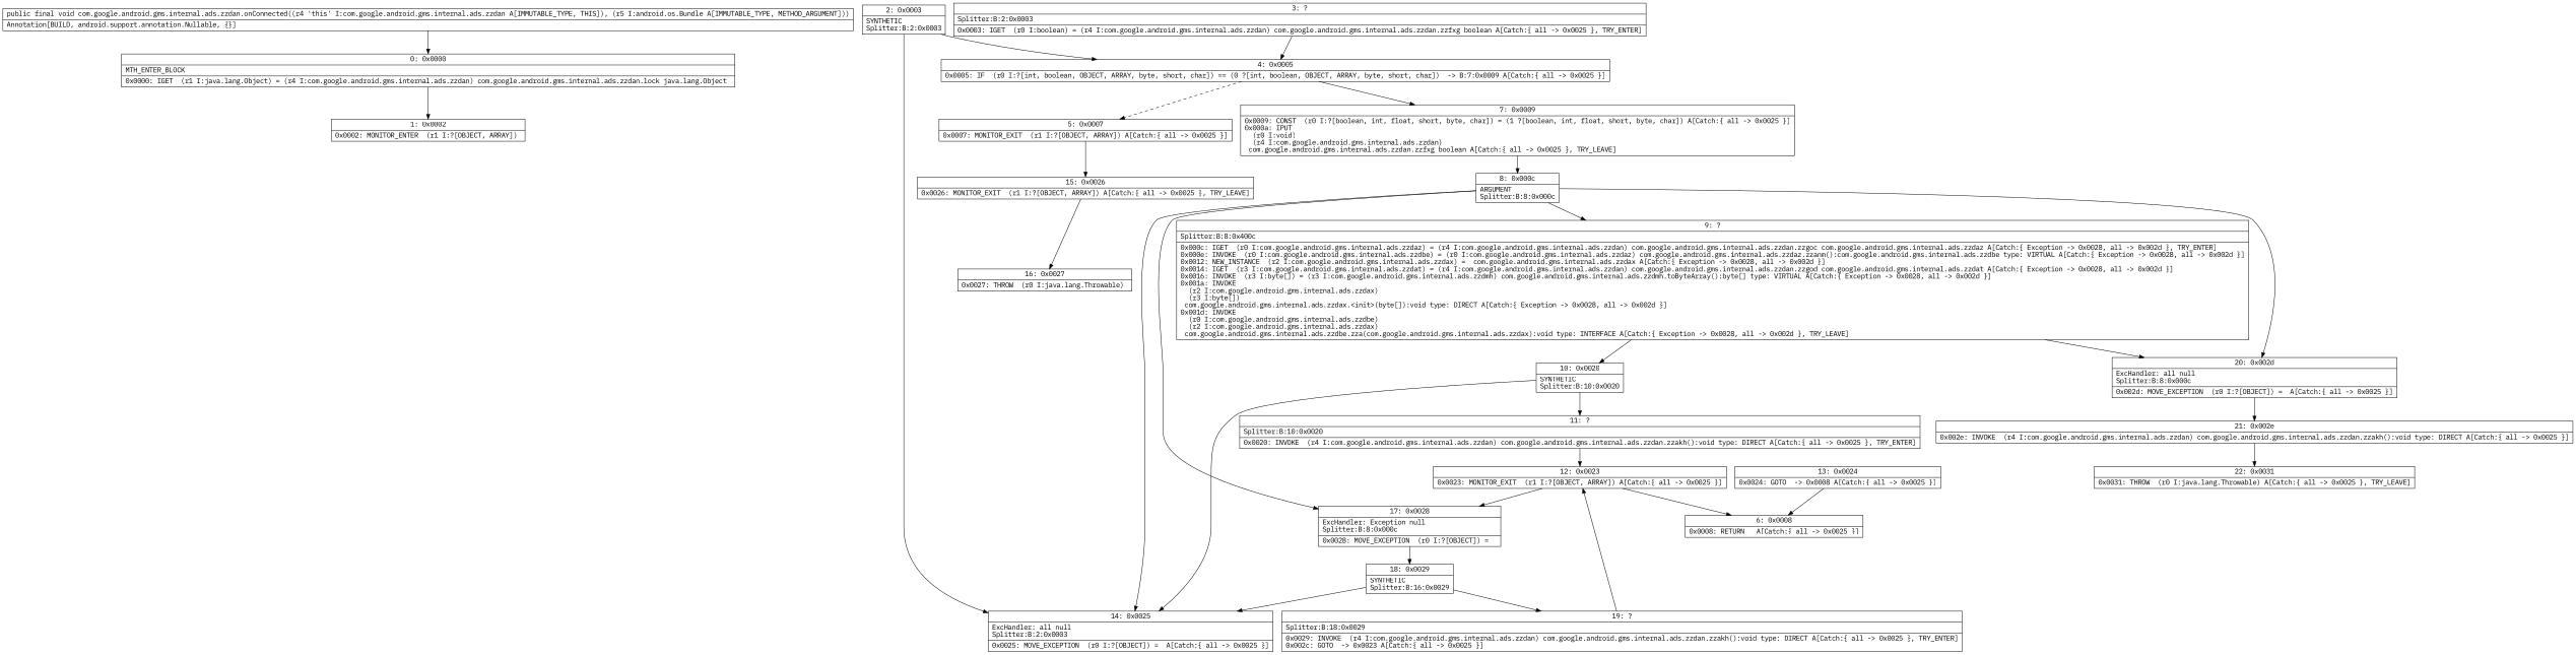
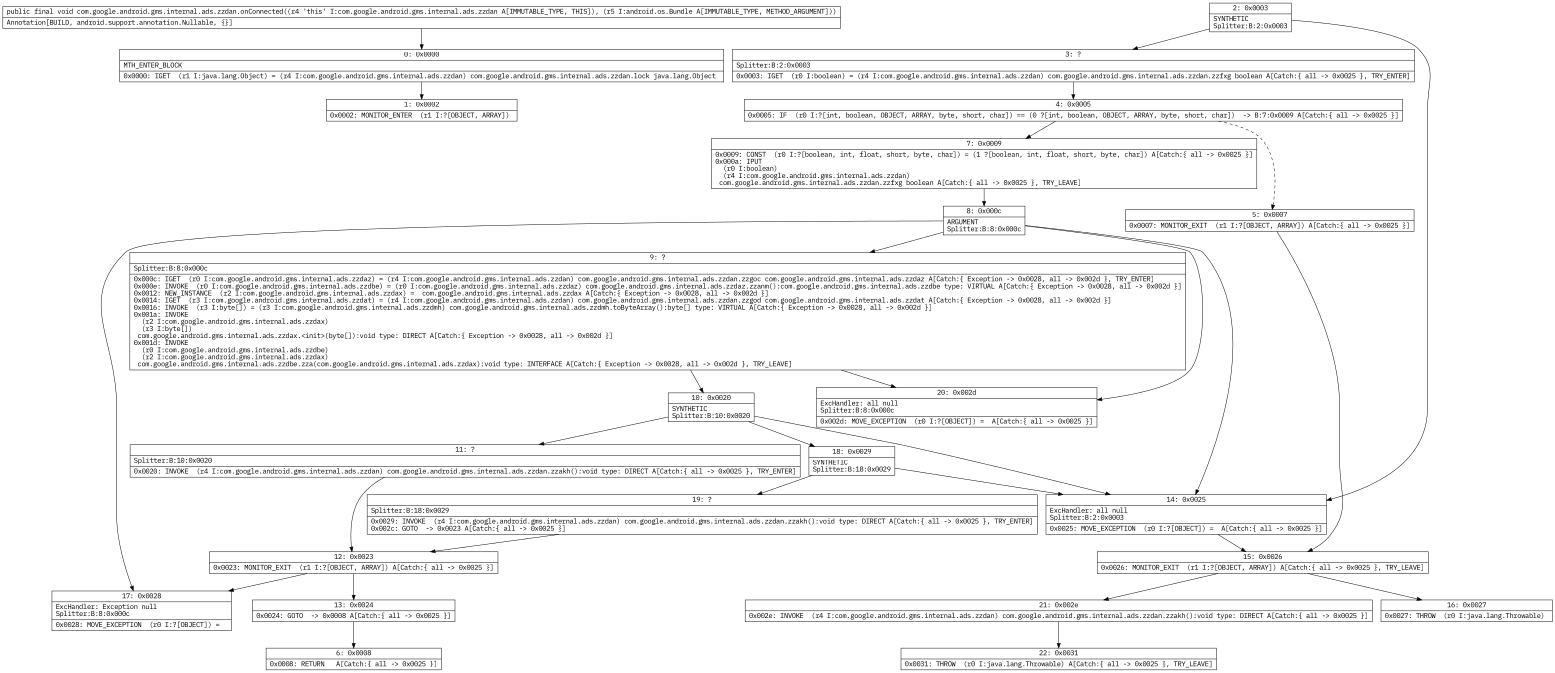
  digraph {
    fontname="IBM Plex Mono"
    node [fontname="IBM Plex Mono" shape=record]
    edge [fontname="IBM Plex Mono"]
    n1 [label="{0\:\ 0x0000|MTH_ENTER_BLOCK\l|0x0000: IGET  (r1 I:java.lang.Object) = (r4 I:com.google.android.gms.internal.ads.zzdan) com.google.android.gms.internal.ads.zzdan.lock java.lang.Object \l}"]
    n2 [label="{1\:\ 0x0002|0x0002: MONITOR_ENTER  (r1 I:?[OBJECT, ARRAY]) \l}"]
    n3 [label="{2\:\ 0x0003|SYNTHETIC\lSplitter:B:2:0x0003\l}"]
    n4 [label="{3\:\ ?|Splitter:B:2:0x0003\l|0x0003: IGET  (r0 I:boolean) = (r4 I:com.google.android.gms.internal.ads.zzdan) com.google.android.gms.internal.ads.zzdan.zzfxg boolean A[Catch:\{ all \-\> 0x0025 \}, TRY_ENTER]\l}"]
    n5 [label="{14\:\ 0x0025|ExcHandler: all null\lSplitter:B:2:0x0003\l|0x0025: MOVE_EXCEPTION  (r0 I:?[OBJECT]) =  A[Catch:\{ all \-\> 0x0025 \}]\l}"]
    n6 [label="{4\:\ 0x0005|0x0005: IF  (r0 I:?[int, boolean, OBJECT, ARRAY, byte, short, char]) == (0 ?[int, boolean, OBJECT, ARRAY, byte, short, char])  \-\> B:7:0x0009 A[Catch:\{ all \-\> 0x0025 \}]\l}"]
    n7 [label="{15\:\ 0x0026|0x0026: MONITOR_EXIT  (r1 I:?[OBJECT, ARRAY]) A[Catch:\{ all \-\> 0x0025 \}, TRY_LEAVE]\l}"]
    n8 [label="{5\:\ 0x0007|0x0007: MONITOR_EXIT  (r1 I:?[OBJECT, ARRAY]) A[Catch:\{ all \-\> 0x0025 \}]\l}"]
-   n9 [label="{7\:\ 0x0009|0x0009: CONST  (r0 I:?[boolean, int, float, short, byte, char]) = (1 ?[boolean, int, float, short, byte, char]) A[Catch:\{ all \-\> 0x0025 \}]\l0x000a: IPUT  \l  (r0 I:void)\l  (r4 I:com.google.android.gms.internal.ads.zzdan)\l com.google.android.gms.internal.ads.zzdan.zzfxg boolean A[Catch:\{ all \-\> 0x0025 \}, TRY_LEAVE]\l}"]
+   n9 [label="{7\:\ 0x0009|0x0009: CONST  (r0 I:?[boolean, int, float, short, byte, char]) = (1 ?[boolean, int, float, short, byte, char]) A[Catch:\{ all \-\> 0x0025 \}]\l0x000a: IPUT  \l  (r0 I:boolean)\l  (r4 I:com.google.android.gms.internal.ads.zzdan)\l com.google.android.gms.internal.ads.zzdan.zzfxg boolean A[Catch:\{ all \-\> 0x0025 \}, TRY_LEAVE]\l}"]
    n10 [label="{8\:\ 0x000c|ARGUMENT\lSplitter:B:8:0x000c\l}"]
    n11 [label="{6\:\ 0x0008|0x0008: RETURN   A[Catch:\{ all \-\> 0x0025 \}]\l}"]
-   n12 [label="{9\:\ ?|Splitter:B:8:0x400c\l|0x000c: IGET  (r0 I:com.google.android.gms.internal.ads.zzdaz) = (r4 I:com.google.android.gms.internal.ads.zzdan) com.google.android.gms.internal.ads.zzdan.zzgoc com.google.android.gms.internal.ads.zzdaz A[Catch:\{ Exception \-\> 0x0028, all \-\> 0x002d \}, TRY_ENTER]\l0x000e: INVOKE  (r0 I:com.google.android.gms.internal.ads.zzdbe) = (r0 I:com.google.android.gms.internal.ads.zzdaz) com.google.android.gms.internal.ads.zzdaz.zzanm():com.google.android.gms.internal.ads.zzdbe type: VIRTUAL A[Catch:\{ Exception \-\> 0x0028, all \-\> 0x002d \}]\l0x0012: NEW_INSTANCE  (r2 I:com.google.android.gms.internal.ads.zzdax) =  com.google.android.gms.internal.ads.zzdax A[Catch:\{ Exception \-\> 0x0028, all \-\> 0x002d \}]\l0x0014: IGET  (r3 I:com.google.android.gms.internal.ads.zzdat) = (r4 I:com.google.android.gms.internal.ads.zzdan) com.google.android.gms.internal.ads.zzdan.zzgod com.google.android.gms.internal.ads.zzdat A[Catch:\{ Exception \-\> 0x0028, all \-\> 0x002d \}]\l0x0016: INVOKE  (r3 I:byte[]) = (r3 I:com.google.android.gms.internal.ads.zzdmh) com.google.android.gms.internal.ads.zzdmh.toByteArray():byte[] type: VIRTUAL A[Catch:\{ Exception \-\> 0x0028, all \-\> 0x002d \}]\l0x001a: INVOKE  \l  (r2 I:com.google.android.gms.internal.ads.zzdax)\l  (r3 I:byte[])\l com.google.android.gms.internal.ads.zzdax.\<init\>(byte[]):void type: DIRECT A[Catch:\{ Exception \-\> 0x0028, all \-\> 0x002d \}]\l0x001d: INVOKE  \l  (r0 I:com.google.android.gms.internal.ads.zzdbe)\l  (r2 I:com.google.android.gms.internal.ads.zzdax)\l com.google.android.gms.internal.ads.zzdbe.zza(com.google.android.gms.internal.ads.zzdax):void type: INTERFACE A[Catch:\{ Exception \-\> 0x0028, all \-\> 0x002d \}, TRY_LEAVE]\l}"]
+   n12 [label="{9\:\ ?|Splitter:B:8:0x000c\l|0x000c: IGET  (r0 I:com.google.android.gms.internal.ads.zzdaz) = (r4 I:com.google.android.gms.internal.ads.zzdan) com.google.android.gms.internal.ads.zzdan.zzgoc com.google.android.gms.internal.ads.zzdaz A[Catch:\{ Exception \-\> 0x0028, all \-\> 0x002d \}, TRY_ENTER]\l0x000e: INVOKE  (r0 I:com.google.android.gms.internal.ads.zzdbe) = (r0 I:com.google.android.gms.internal.ads.zzdaz) com.google.android.gms.internal.ads.zzdaz.zzanm():com.google.android.gms.internal.ads.zzdbe type: VIRTUAL A[Catch:\{ Exception \-\> 0x0028, all \-\> 0x002d \}]\l0x0012: NEW_INSTANCE  (r2 I:com.google.android.gms.internal.ads.zzdax) =  com.google.android.gms.internal.ads.zzdax A[Catch:\{ Exception \-\> 0x0028, all \-\> 0x002d \}]\l0x0014: IGET  (r3 I:com.google.android.gms.internal.ads.zzdat) = (r4 I:com.google.android.gms.internal.ads.zzdan) com.google.android.gms.internal.ads.zzdan.zzgod com.google.android.gms.internal.ads.zzdat A[Catch:\{ Exception \-\> 0x0028, all \-\> 0x002d \}]\l0x0016: INVOKE  (r3 I:byte[]) = (r3 I:com.google.android.gms.internal.ads.zzdmh) com.google.android.gms.internal.ads.zzdmh.toByteArray():byte[] type: VIRTUAL A[Catch:\{ Exception \-\> 0x0028, all \-\> 0x002d \}]\l0x001a: INVOKE  \l  (r2 I:com.google.android.gms.internal.ads.zzdax)\l  (r3 I:byte[])\l com.google.android.gms.internal.ads.zzdax.\<init\>(byte[]):void type: DIRECT A[Catch:\{ Exception \-\> 0x0028, all \-\> 0x002d \}]\l0x001d: INVOKE  \l  (r0 I:com.google.android.gms.internal.ads.zzdbe)\l  (r2 I:com.google.android.gms.internal.ads.zzdax)\l com.google.android.gms.internal.ads.zzdbe.zza(com.google.android.gms.internal.ads.zzdax):void type: INTERFACE A[Catch:\{ Exception \-\> 0x0028, all \-\> 0x002d \}, TRY_LEAVE]\l}"]
    n13 [label="{17\:\ 0x0028|ExcHandler: Exception null\lSplitter:B:8:0x000c\l|0x0028: MOVE_EXCEPTION  (r0 I:?[OBJECT]) =  \l}"]
    n14 [label="{20\:\ 0x002d|ExcHandler: all null\lSplitter:B:8:0x000c\l|0x002d: MOVE_EXCEPTION  (r0 I:?[OBJECT]) =  A[Catch:\{ all \-\> 0x0025 \}]\l}"]
    n15 [label="{10\:\ 0x0020|SYNTHETIC\lSplitter:B:10:0x0020\l}"]
-   n16 [label="{18\:\ 0x0029|SYNTHETIC\lSplitter:B:16:0x0029\l}"]
+   n16 [label="{18\:\ 0x0029|SYNTHETIC\lSplitter:B:18:0x0029\l}"]
    n17 [label="{21\:\ 0x002e|0x002e: INVOKE  (r4 I:com.google.android.gms.internal.ads.zzdan) com.google.android.gms.internal.ads.zzdan.zzakh():void type: DIRECT A[Catch:\{ all \-\> 0x0025 \}]\l}"]
    n18 [label="{11\:\ ?|Splitter:B:10:0x0020\l|0x0020: INVOKE  (r4 I:com.google.android.gms.internal.ads.zzdan) com.google.android.gms.internal.ads.zzdan.zzakh():void type: DIRECT A[Catch:\{ all \-\> 0x0025 \}, TRY_ENTER]\l}"]
    n19 [label="{12\:\ 0x0023|0x0023: MONITOR_EXIT  (r1 I:?[OBJECT, ARRAY]) A[Catch:\{ all \-\> 0x0025 \}]\l}"]
    n20 [label="{13\:\ 0x0024|0x0024: GOTO  \-\> 0x0008 A[Catch:\{ all \-\> 0x0025 \}]\l}"]
    n21 [label="{16\:\ 0x0027|0x0027: THROW  (r0 I:java.lang.Throwable) \l}"]
    n22 [label="{19\:\ ?|Splitter:B:18:0x0029\l|0x0029: INVOKE  (r4 I:com.google.android.gms.internal.ads.zzdan) com.google.android.gms.internal.ads.zzdan.zzakh():void type: DIRECT A[Catch:\{ all \-\> 0x0025 \}, TRY_ENTER]\l0x002c: GOTO  \-\> 0x0023 A[Catch:\{ all \-\> 0x0025 \}]\l}"]
    n23 [label="{22\:\ 0x0031|0x0031: THROW  (r0 I:java.lang.Throwable) A[Catch:\{ all \-\> 0x0025 \}, TRY_LEAVE]\l}"]
    n24 [label="{public final void com.google.android.gms.internal.ads.zzdan.onConnected((r4 'this' I:com.google.android.gms.internal.ads.zzdan A[IMMUTABLE_TYPE, THIS]), (r5 I:android.os.Bundle A[IMMUTABLE_TYPE, METHOD_ARGUMENT]))  | Annotation[BUILD, android.support.annotation.Nullable, \{\}]\l}"]
    n1 -> n2
-   n3 -> n6
+   n3 -> n4
    n3 -> n5
    n4 -> n6
+   n5 -> n7
    n6 -> n8 [style=dashed]
    n6 -> n9
    n7 -> n21
    n8 -> n7
    n9 -> n10
    n10 -> n5
    n10 -> n12
    n10 -> n13
    n10 -> n14
    n12 -> n14
    n12 -> n15
-   n13 -> n16
-   n14 -> n17
+   n15 -> n16
+   n7 -> n17
    n15 -> n5
    n15 -> n18
    n16 -> n5
    n16 -> n22
    n17 -> n23
    n18 -> n19
    n19 -> n13
-   n19 -> n11
+   n19 -> n20
    n20 -> n11
    n22 -> n19
    n24 -> n1
  }
